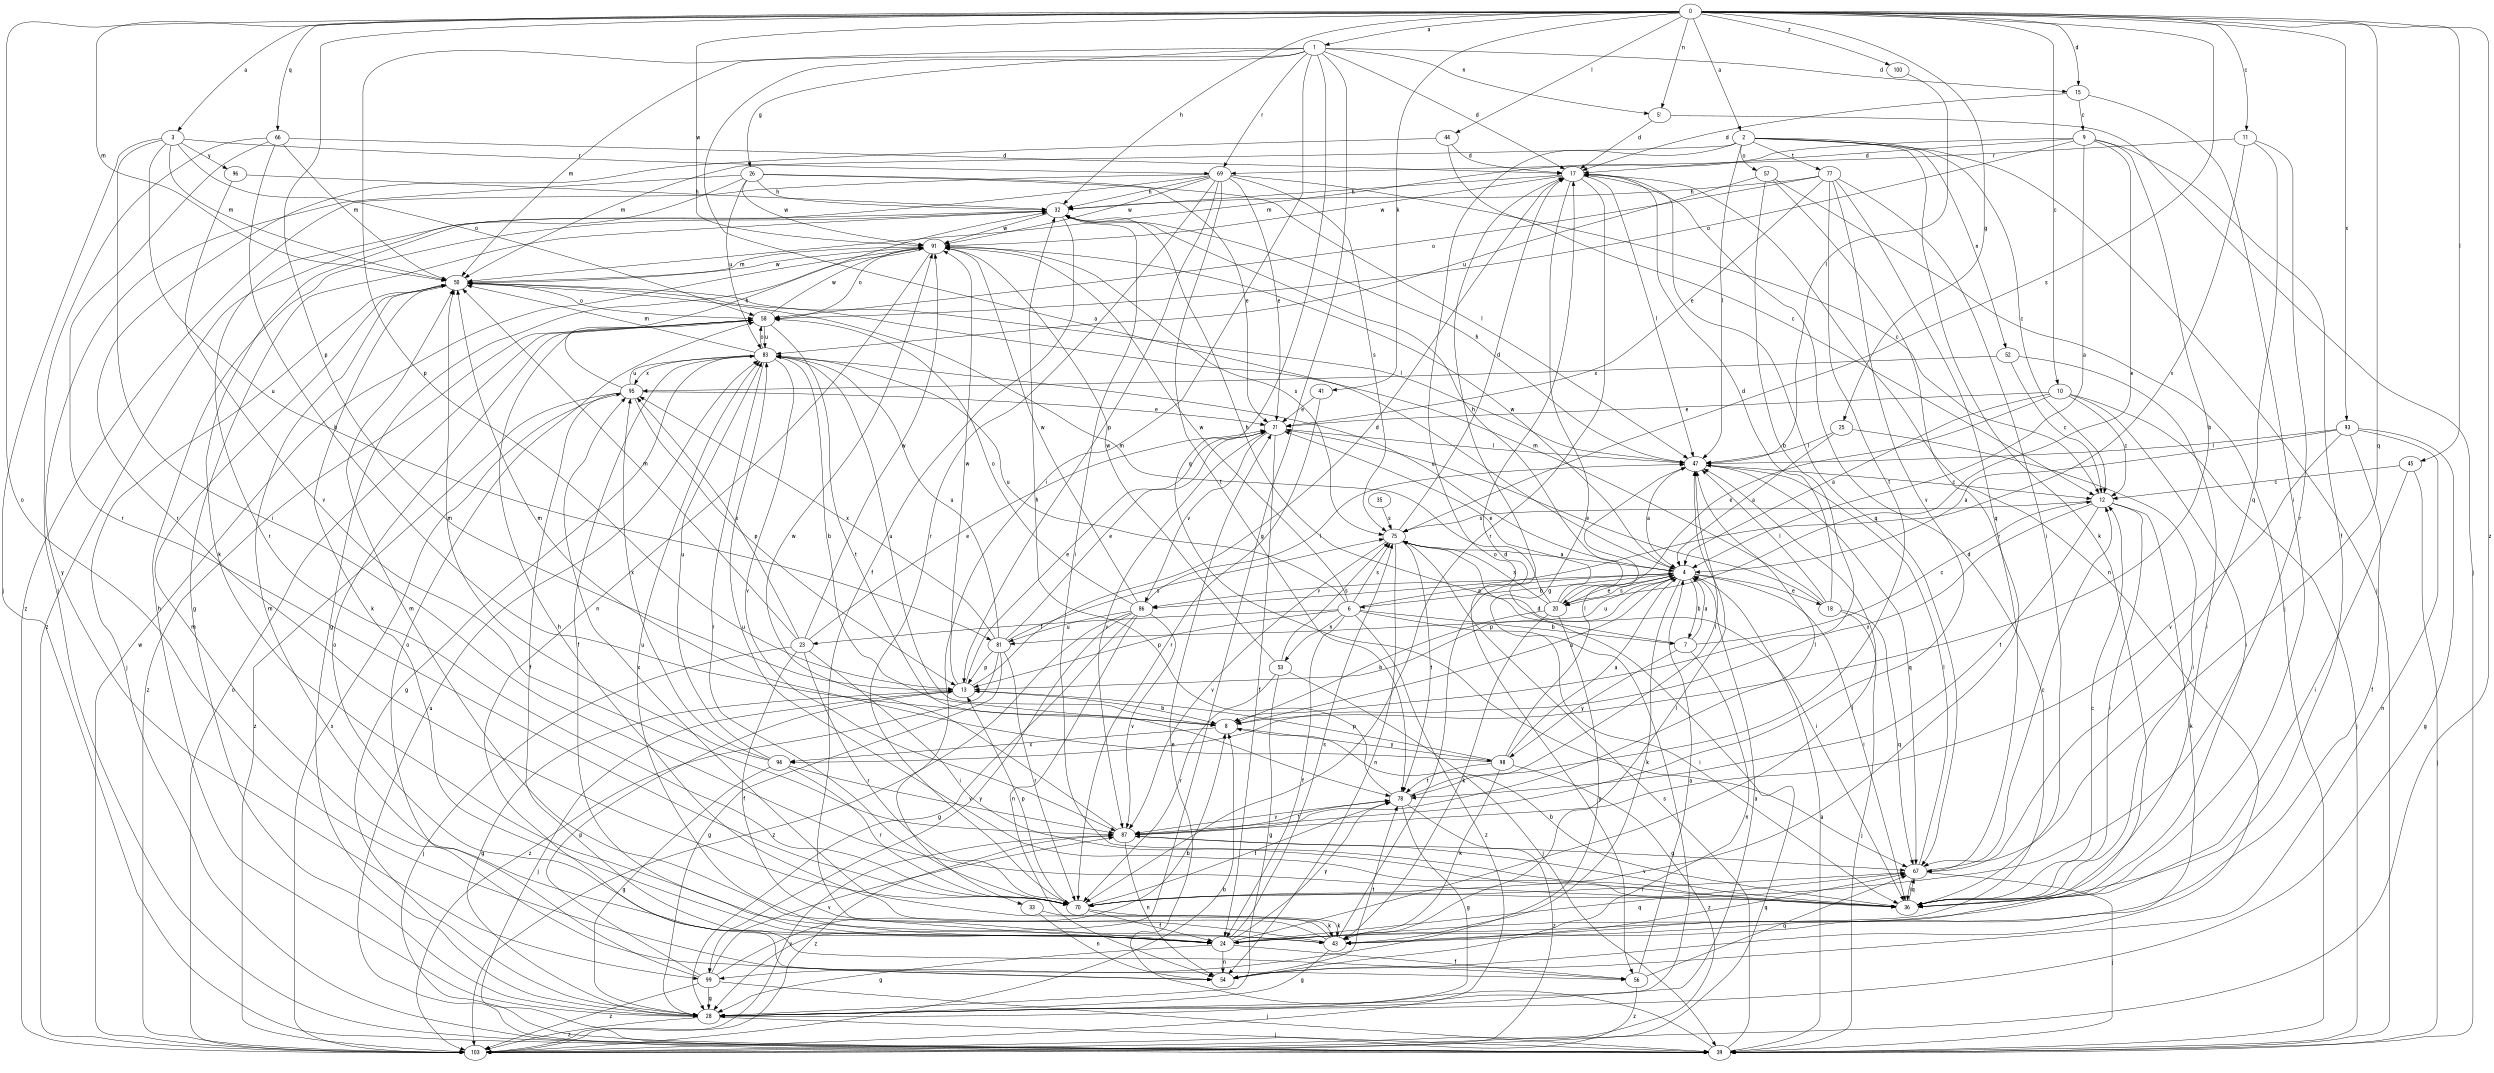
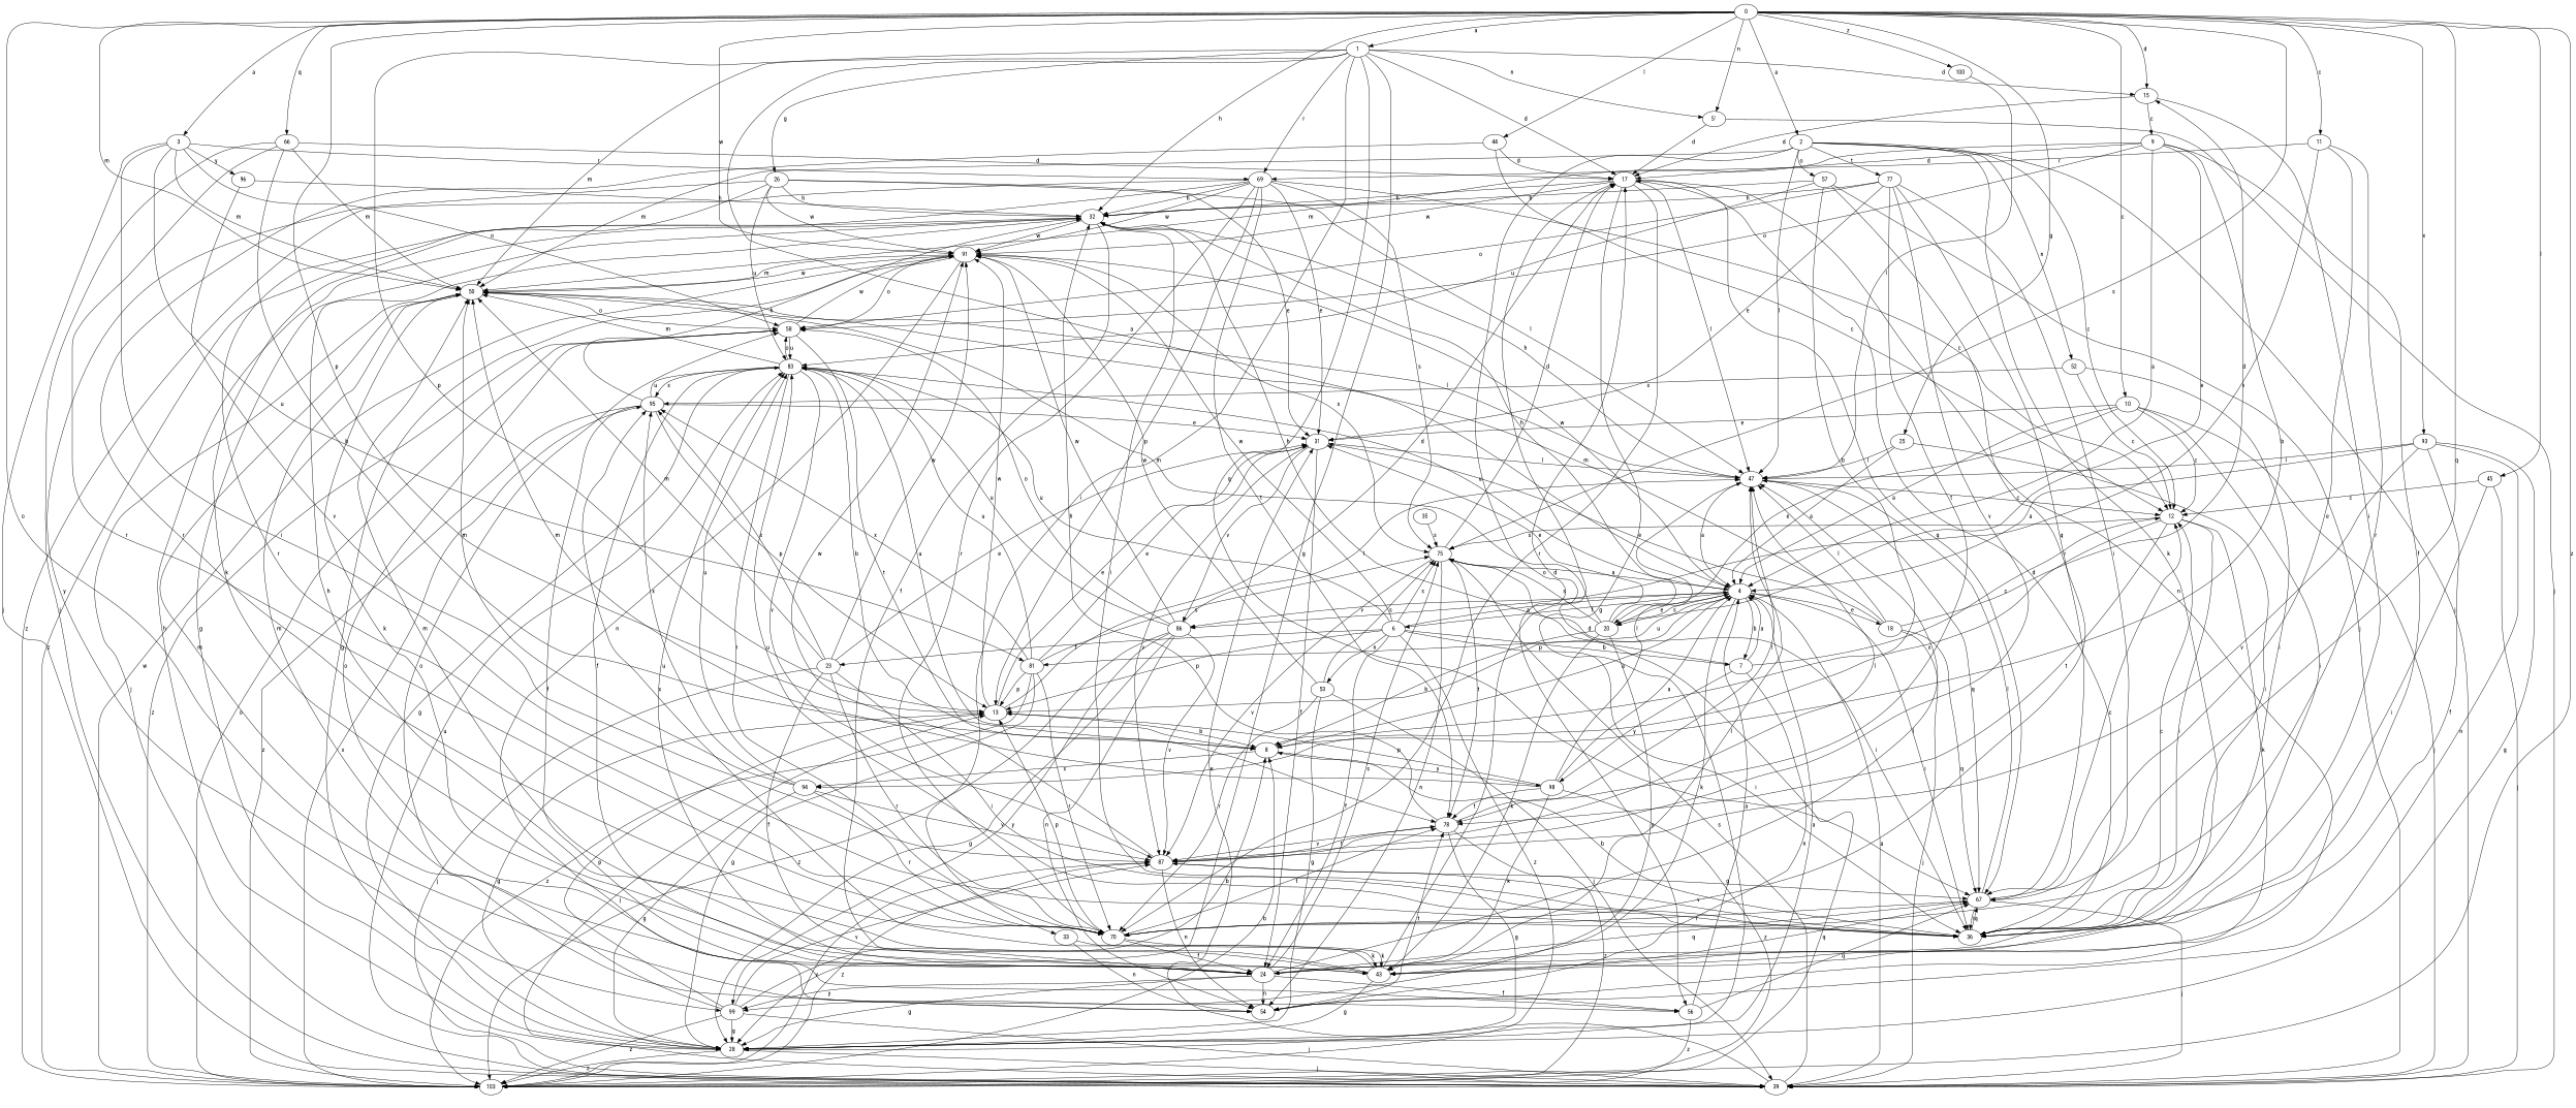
  strict digraph {
    fontname="Roboto Condensed"
    node [fontname="Roboto Condensed"]
    edge [fontname="Roboto Condensed"]
    0
    1
    2
    3
    10
    11
    15
    25
    32
-   41
    44
    45
    50
    51
    56
    n16 [label=13]
    66
    67
    75
    91
    93
    100
    103
    4
    17
    26
    28
    33
    69
    12
    39
    43
    47
    52
    57
    77
    36
    58
    81
    96
    9
    20
    24
    8
-   21
+   21 [label=31]
    86
    70
    54
    78
    87
    95
    6
    7
    18
    83
    99
    35
    94
    23
    53
    98
    0 -> 1 [label=a]
    0 -> 2 [label=a]
    0 -> 3 [label=a]
    0 -> 10 [label=c]
    0 -> 11 [label=c]
    0 -> 15 [label=d]
    0 -> 25 [label=g]
    0 -> 32 [label=h]
-   0 -> 41 [label=k]
    0 -> 44 [label=l]
    0 -> 45 [label=l]
    0 -> 50 [label=m]
    0 -> 51 [label=n]
    0 -> 56 [label=o]
    0 -> n16 [label=p]
    0 -> 66 [label=q]
    0 -> 67 [label=q]
    0 -> 75 [label=s]
    0 -> 91 [label=w]
    0 -> 93 [label=x]
    0 -> 100 [label=z]
    0 -> 103 [label=z]
    1 -> 15 [label=d]
    1 -> 50 [label=m]
    1 -> 51 [label=n]
    1 -> n16 [label=p]
    1 -> 67 [label=q]
    1 -> 4 [label=a]
    1 -> 17 [label=d]
    1 -> 26 [label=g]
    1 -> 28 [label=g]
    1 -> 33 [label=i]
    1 -> 69 [label=r]
    2 -> 50 [label=m]
    2 -> 56 [label=o]
    2 -> 12 [label=c]
    2 -> 39 [label=j]
    2 -> 43 [label=k]
    2 -> 47 [label=l]
    2 -> 52 [label=n]
    2 -> 57 [label=o]
    2 -> 77 [label=t]
    3 -> 50 [label=m]
    3 -> 69 [label=r]
    3 -> 39 [label=j]
    3 -> 36 [label=i]
    3 -> 58 [label=o]
    3 -> 81 [label=u]
    3 -> 96 [label=y]
    10 -> 4 [label=a]
    10 -> 12 [label=c]
    10 -> 39 [label=j]
    10 -> 36 [label=i]
    10 -> 20 [label=e]
    10 -> 21 [label=e]
-   11 -> 67 [label=q]
+   11 -> 67 [label=e]
    11 -> 69 [label=r]
    11 -> 86 [label=v]
    11 -> 70 [label=r]
    15 -> 17 [label=d]
    15 -> 36 [label=i]
    15 -> 9 [label=c]
    25 -> 4 [label=a]
    25 -> 47 [label=l]
    25 -> 36 [label=i]
    32 -> 91 [label=w]
    32 -> 103 [label=z]
    32 -> 28 [label=g]
    32 -> 36 [label=i]
    32 -> 24 [label=f]
-   41 -> 21 [label=e]
-   41 -> 70 [label=r]
    44 -> 17 [label=d]
    44 -> 12 [label=c]
    44 -> 70 [label=r]
    45 -> 12 [label=c]
    45 -> 39 [label=j]
    45 -> 36 [label=i]
    50 -> 91 [label=w]
    50 -> 39 [label=j]
    50 -> 43 [label=k]
    50 -> 47 [label=l]
    50 -> 58 [label=o]
    51 -> 17 [label=d]
    51 -> 39 [label=j]
    56 -> 67 [label=q]
    56 -> 103 [label=z]
    56 -> 4 [label=a]
    56 -> 58 [label=o]
    n16 -> 91 [label=w]
    n16 -> 17 [label=d]
    n16 -> 28 [label=g]
-   n16 -> 39 [label=j]
+   39 -> n16 [label=j]
    n16 -> 8 [label=b]
    n16 -> 21 [label=e]
    66 -> 50 [label=m]
    66 -> 17 [label=d]
    66 -> 39 [label=j]
    66 -> 8 [label=b]
    66 -> 70 [label=r]
    67 -> 12 [label=c]
    67 -> 39 [label=j]
    67 -> 47 [label=l]
    67 -> 36 [label=i]
    67 -> 70 [label=r]
    75 -> 4 [label=a]
    75 -> 17 [label=d]
    75 -> 36 [label=i]
    75 -> 54 [label=n]
    75 -> 78 [label=t]
    75 -> 87 [label=v]
    91 -> 50 [label=m]
    91 -> 75 [label=s]
    91 -> 28 [label=g]
    91 -> 58 [label=o]
    91 -> 54 [label=n]
    93 -> 4 [label=a]
    93 -> 28 [label=g]
    93 -> 47 [label=l]
    93 -> 24 [label=f]
    93 -> 54 [label=n]
    93 -> 87 [label=v]
    100 -> 47 [label=l]
    103 -> 91 [label=w]
    103 -> 17 [label=d]
    103 -> 58 [label=o]
    103 -> 8 [label=b]
    103 -> 87 [label=v]
    103 -> 95 [label=x]
    4 -> n16 [label=p]
    4 -> 91 [label=w]
    4 -> 43 [label=k]
    4 -> 36 [label=i]
    4 -> 81 [label=u]
    4 -> 20 [label=e]
    4 -> 86 [label=v]
-   4 -> 6 [label=b]
+   4 -> 6 [label=f]
    4 -> 7 [label=b]
    4 -> 18 [label=e]
    4 -> 83 [label=u]
    17 -> 32 [label=h]
    17 -> 67 [label=q]
    17 -> 91 [label=w]
    17 -> 28 [label=g]
    17 -> 47 [label=l]
    17 -> 70 [label=r]
    17 -> 54 [label=n]
    26 -> 32 [label=h]
    26 -> 91 [label=w]
    26 -> 47 [label=l]
    26 -> 21 [label=e]
    26 -> 70 [label=r]
    26 -> 83 [label=u]
    26 -> 99 [label=y]
    28 -> 32 [label=h]
    28 -> 103 [label=z]
    28 -> 4 [label=a]
    28 -> 39 [label=j]
    33 -> 43 [label=k]
    33 -> 54 [label=n]
    69 -> 32 [label=h]
    69 -> n16 [label=p]
    69 -> 75 [label=s]
    69 -> 91 [label=w]
    69 -> 103 [label=z]
    69 -> 12 [label=c]
    69 -> 43 [label=k]
    69 -> 21 [label=e]
    69 -> 70 [label=r]
    69 -> 78 [label=t]
    12 -> 75 [label=s]
    12 -> 43 [label=k]
    12 -> 36 [label=i]
    12 -> 78 [label=t]
    12 -> 94 [label=x]
    39 -> 75 [label=s]
    39 -> 4 [label=a]
    39 -> 21 [label=e]
    39 -> 83 [label=u]
-   43 -> 58 [label=h]
+   43 -> 32 [label=h]
    43 -> 50 [label=m]
    43 -> 67 [label=q]
    43 -> 17 [label=d]
    43 -> 28 [label=g]
    43 -> 47 [label=l]
    43 -> 95 [label=x]
    47 -> 32 [label=h]
    47 -> 67 [label=q]
    47 -> 4 [label=a]
    47 -> 12 [label=c]
    52 -> 12 [label=c]
    52 -> 36 [label=i]
    52 -> 95 [label=x]
+   57 -> 32 [label=h]
    57 -> 39 [label=j]
    57 -> 8 [label=b]
    57 -> 70 [label=r]
    57 -> 83 [label=u]
    77 -> 32 [label=h]
    77 -> 67 [label=q]
    77 -> 36 [label=i]
    77 -> 58 [label=o]
    77 -> 21 [label=e]
    77 -> 78 [label=t]
    77 -> 87 [label=v]
    36 -> 67 [label=q]
    36 -> 12 [label=c]
    36 -> 8 [label=b]
    36 -> 87 [label=v]
    36 -> 83 [label=u]
    58 -> 91 [label=w]
    58 -> 103 [label=z]
    58 -> 78 [label=t]
    58 -> 83 [label=u]
    81 -> n16 [label=p]
    81 -> 75 [label=s]
    81 -> 103 [label=z]
    81 -> 28 [label=g]
    81 -> 21 [label=e]
    81 -> 70 [label=r]
    81 -> 95 [label=x]
    81 -> 83 [label=u]
    96 -> 32 [label=h]
    96 -> 87 [label=v]
    9 -> 50 [label=m]
    9 -> 4 [label=a]
    9 -> 17 [label=d]
    9 -> 58 [label=o]
    9 -> 20 [label=e]
    9 -> 24 [label=f]
    9 -> 8 [label=b]
    20 -> 32 [label=h]
    20 -> 50 [label=m]
    20 -> 75 [label=s]
    20 -> 4 [label=s]
    20 -> 43 [label=k]
    20 -> 8 [label=b]
    20 -> 21 [label=e]
    20 -> 99 [label=y]
    24 -> 50 [label=m]
    24 -> 56 [label=f]
    24 -> 67 [label=q]
    24 -> 75 [label=s]
    24 -> 17 [label=d]
    24 -> 28 [label=g]
    24 -> 47 [label=l]
    24 -> 54 [label=n]
    24 -> 83 [label=u]
-   24 -> 78 [label=y]
+   24 -> 99 [label=y]
    8 -> 4 [label=a]
    8 -> 83 [label=u]
    8 -> 94 [label=x]
    8 -> 98 [label=y]
    21 -> 47 [label=l]
    21 -> 24 [label=f]
    21 -> 86 [label=v]
    21 -> 87 [label=v]
    86 -> 91 [label=w]
    86 -> 103 [label=z]
    86 -> 28 [label=g]
    86 -> 47 [label=l]
    86 -> 58 [label=o]
    86 -> 54 [label=n]
    86 -> 87 [label=v]
-   86 -> 81 [label=u]
+   86 -> 83 [label=u]
    86 -> 99 [label=y]
    70 -> n16 [label=p]
    70 -> 43 [label=k]
    70 -> 24 [label=f]
    70 -> 78 [label=t]
    54 -> 50 [label=m]
    54 -> 78 [label=t]
    78 -> 32 [label=h]
    78 -> 103 [label=z]
    78 -> 28 [label=g]
    78 -> 47 [label=l]
    78 -> 87 [label=v]
    87 -> 67 [label=q]
    87 -> 91 [label=w]
    87 -> 103 [label=z]
    87 -> 47 [label=l]
    87 -> 54 [label=n]
    87 -> 78 [label=t]
    95 -> 32 [label=h]
    95 -> n16 [label=p]
    95 -> 103 [label=z]
    95 -> 24 [label=f]
    95 -> 21 [label=e]
    95 -> 83 [label=u]
    6 -> n16 [label=p]
    6 -> 75 [label=s]
    6 -> 91 [label=w]
    6 -> 103 [label=z]
    6 -> 4 [label=a]
    6 -> 36 [label=i]
    6 -> 24 [label=f]
    6 -> 7 [label=b]
    6 -> 83 [label=u]
    6 -> 23 [label=f]
    6 -> 53 [label=n]
    7 -> 32 [label=h]
    7 -> 4 [label=a]
    7 -> 12 [label=c]
    7 -> 54 [label=n]
    7 -> 98 [label=y]
    18 -> 50 [label=m]
    18 -> 67 [label=q]
-   18 -> 17 [label=d]
+   18 -> 15 [label=d]
    18 -> 39 [label=j]
    18 -> 47 [label=l]
    18 -> 21 [label=e]
    83 -> 50 [label=m]
    83 -> 28 [label=g]
    83 -> 58 [label=o]
    83 -> 24 [label=f]
    83 -> 8 [label=b]
    83 -> 70 [label=r]
    83 -> 87 [label=v]
    83 -> 95 [label=x]
    99 -> n16 [label=p]
    99 -> 103 [label=z]
    99 -> 28 [label=g]
    99 -> 39 [label=j]
    99 -> 58 [label=o]
    99 -> 8 [label=b]
    99 -> 87 [label=v]
    35 -> 75 [label=s]
    94 -> 50 [label=m]
    94 -> 28 [label=g]
    94 -> 70 [label=r]
    94 -> 87 [label=v]
    94 -> 95 [label=x]
    94 -> 83 [label=u]
    23 -> 50 [label=m]
    23 -> 91 [label=w]
    23 -> 39 [label=j]
    23 -> 36 [label=i]
    23 -> 24 [label=f]
    23 -> 21 [label=e]
    23 -> 70 [label=r]
    23 -> 95 [label=x]
    53 -> 75 [label=s]
    53 -> 91 [label=w]
    53 -> 28 [label=g]
    53 -> 39 [label=j]
    53 -> 70 [label=r]
    98 -> 50 [label=m]
    98 -> n16 [label=p]
    98 -> 103 [label=z]
    98 -> 4 [label=a]
    98 -> 43 [label=k]
    98 -> 47 [label=l]
    98 -> 78 [label=t]
  }
